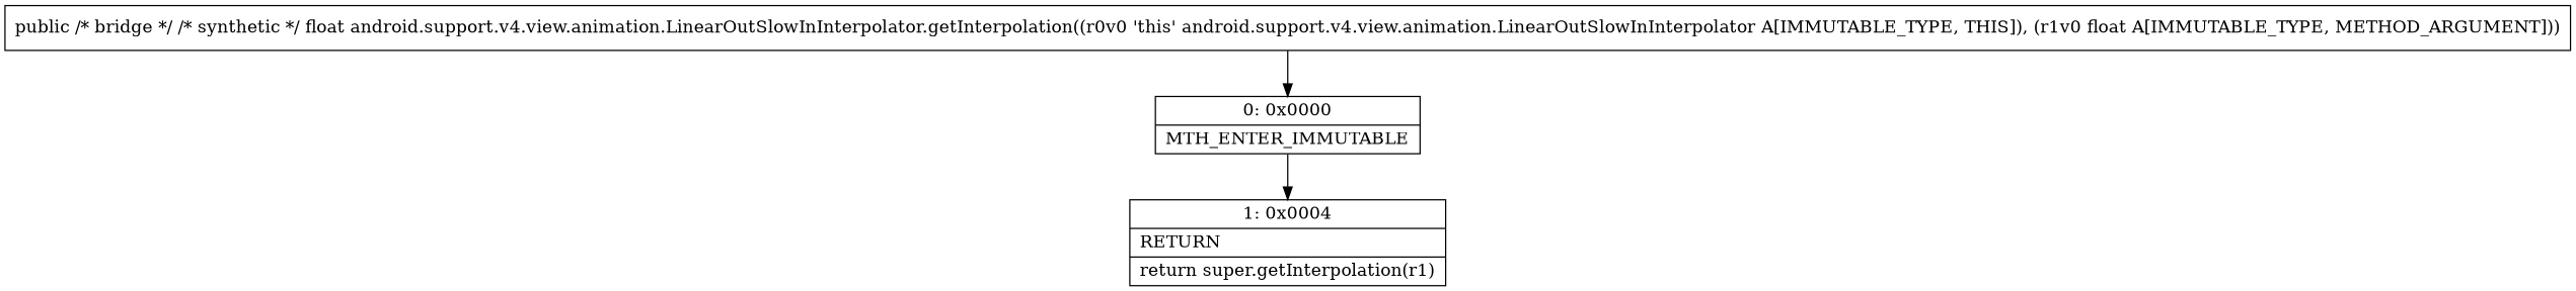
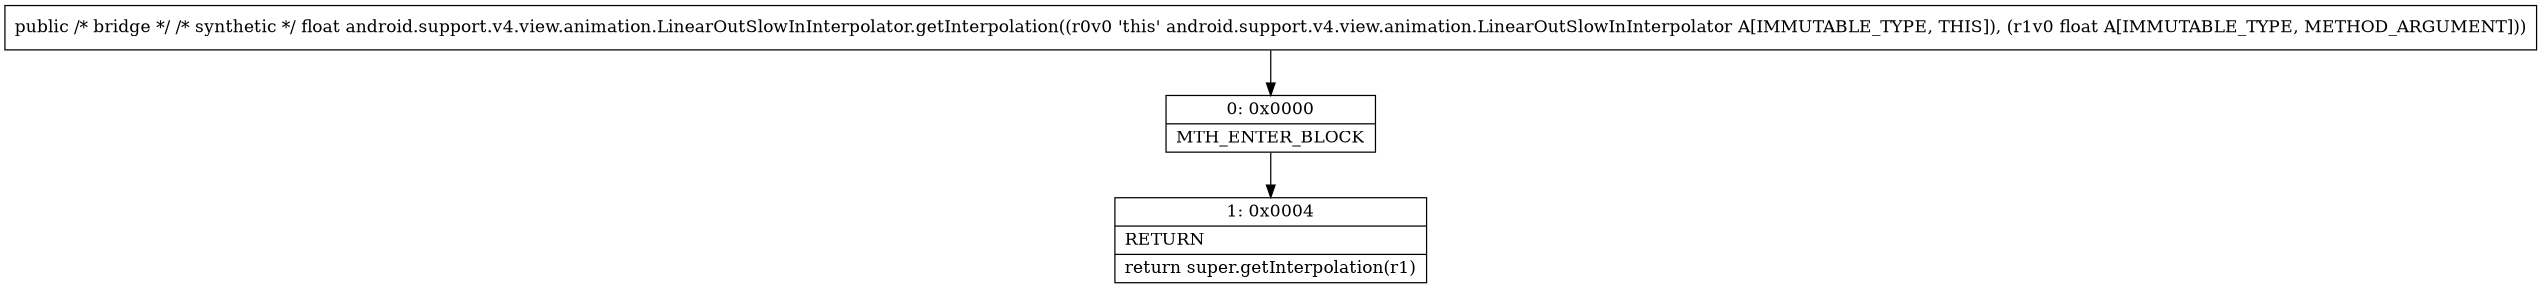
  digraph {
    node [shape=record]
-   n1 [label="{0\:\ 0x0000|MTH_ENTER_IMMUTABLE\l}"]
+   n1 [label="{0\:\ 0x0000|MTH_ENTER_BLOCK\l}"]
    n2 [label="{1\:\ 0x0004|RETURN\l|return super.getInterpolation(r1)\l}"]
    n3 [label="{public \/* bridge *\/ \/* synthetic *\/ float android.support.v4.view.animation.LinearOutSlowInInterpolator.getInterpolation((r0v0 'this' android.support.v4.view.animation.LinearOutSlowInInterpolator A[IMMUTABLE_TYPE, THIS]), (r1v0 float A[IMMUTABLE_TYPE, METHOD_ARGUMENT])) }"]
    n1 -> n2
    n3 -> n1
  }
